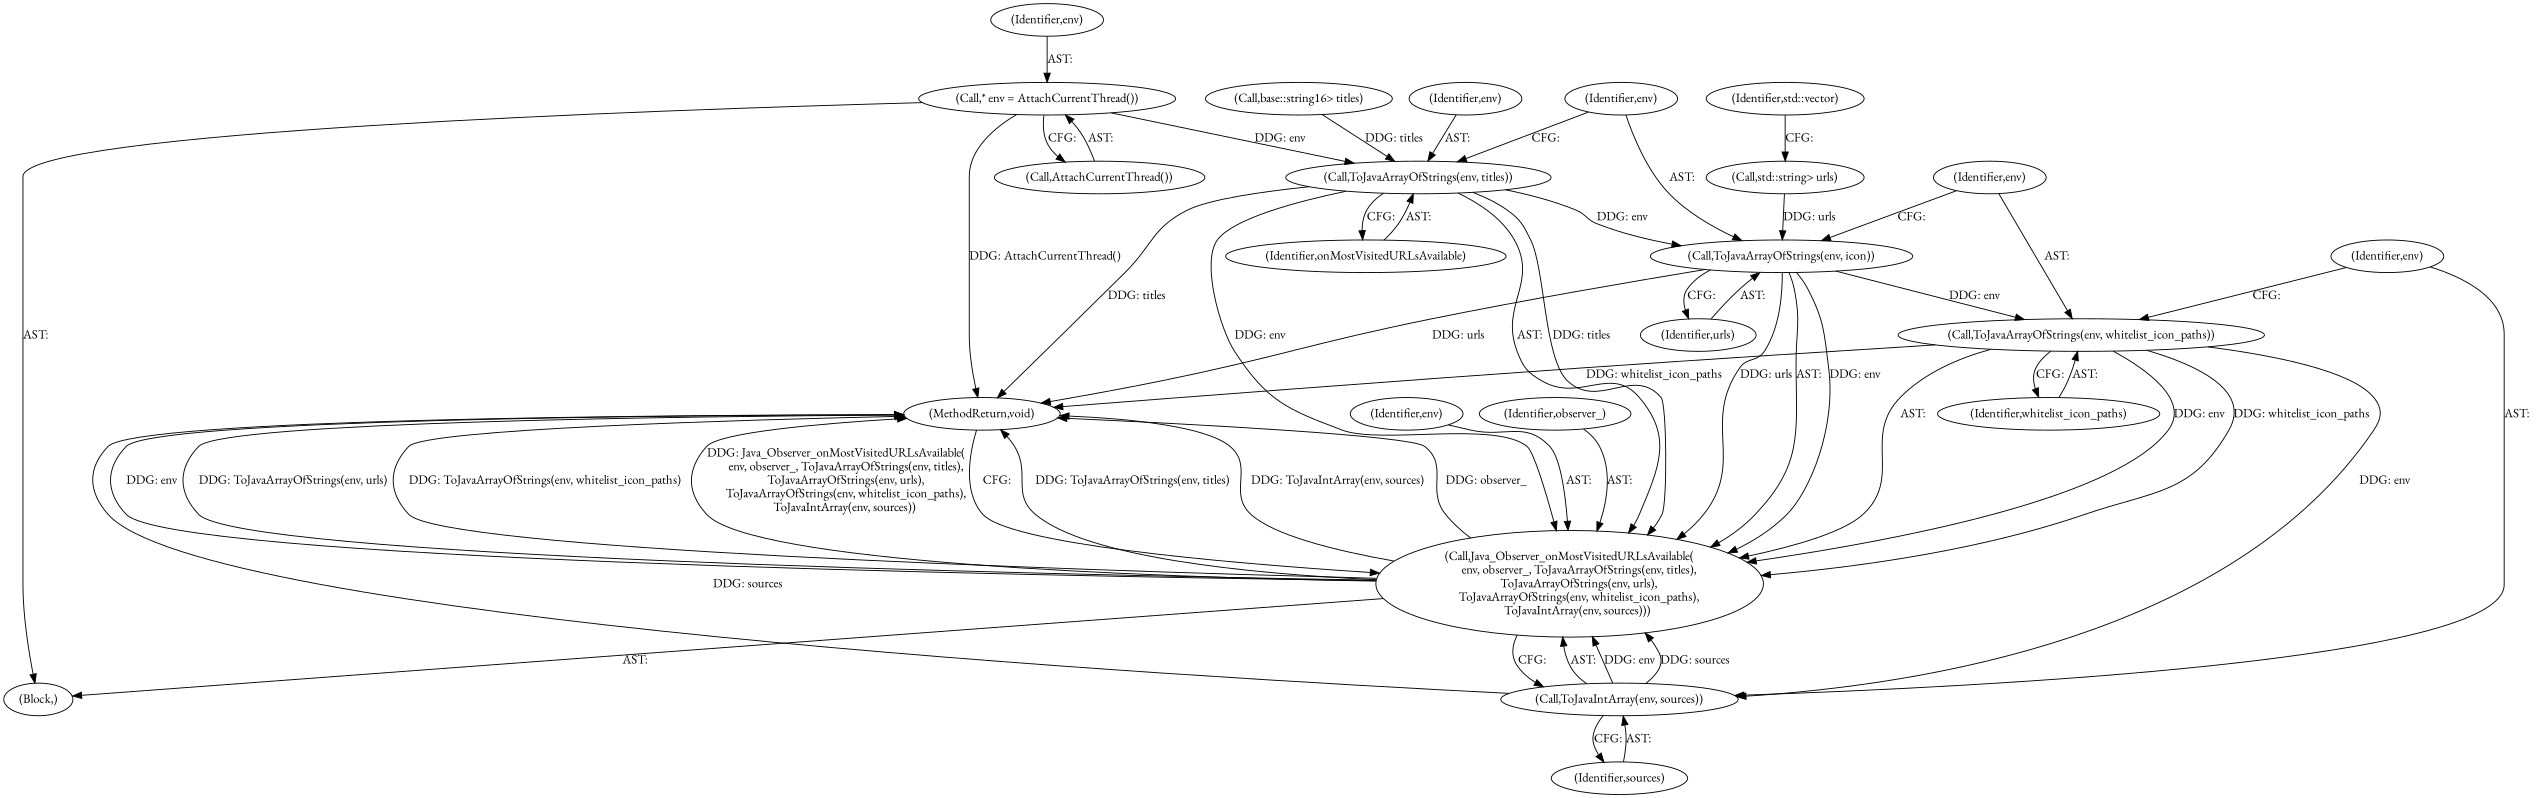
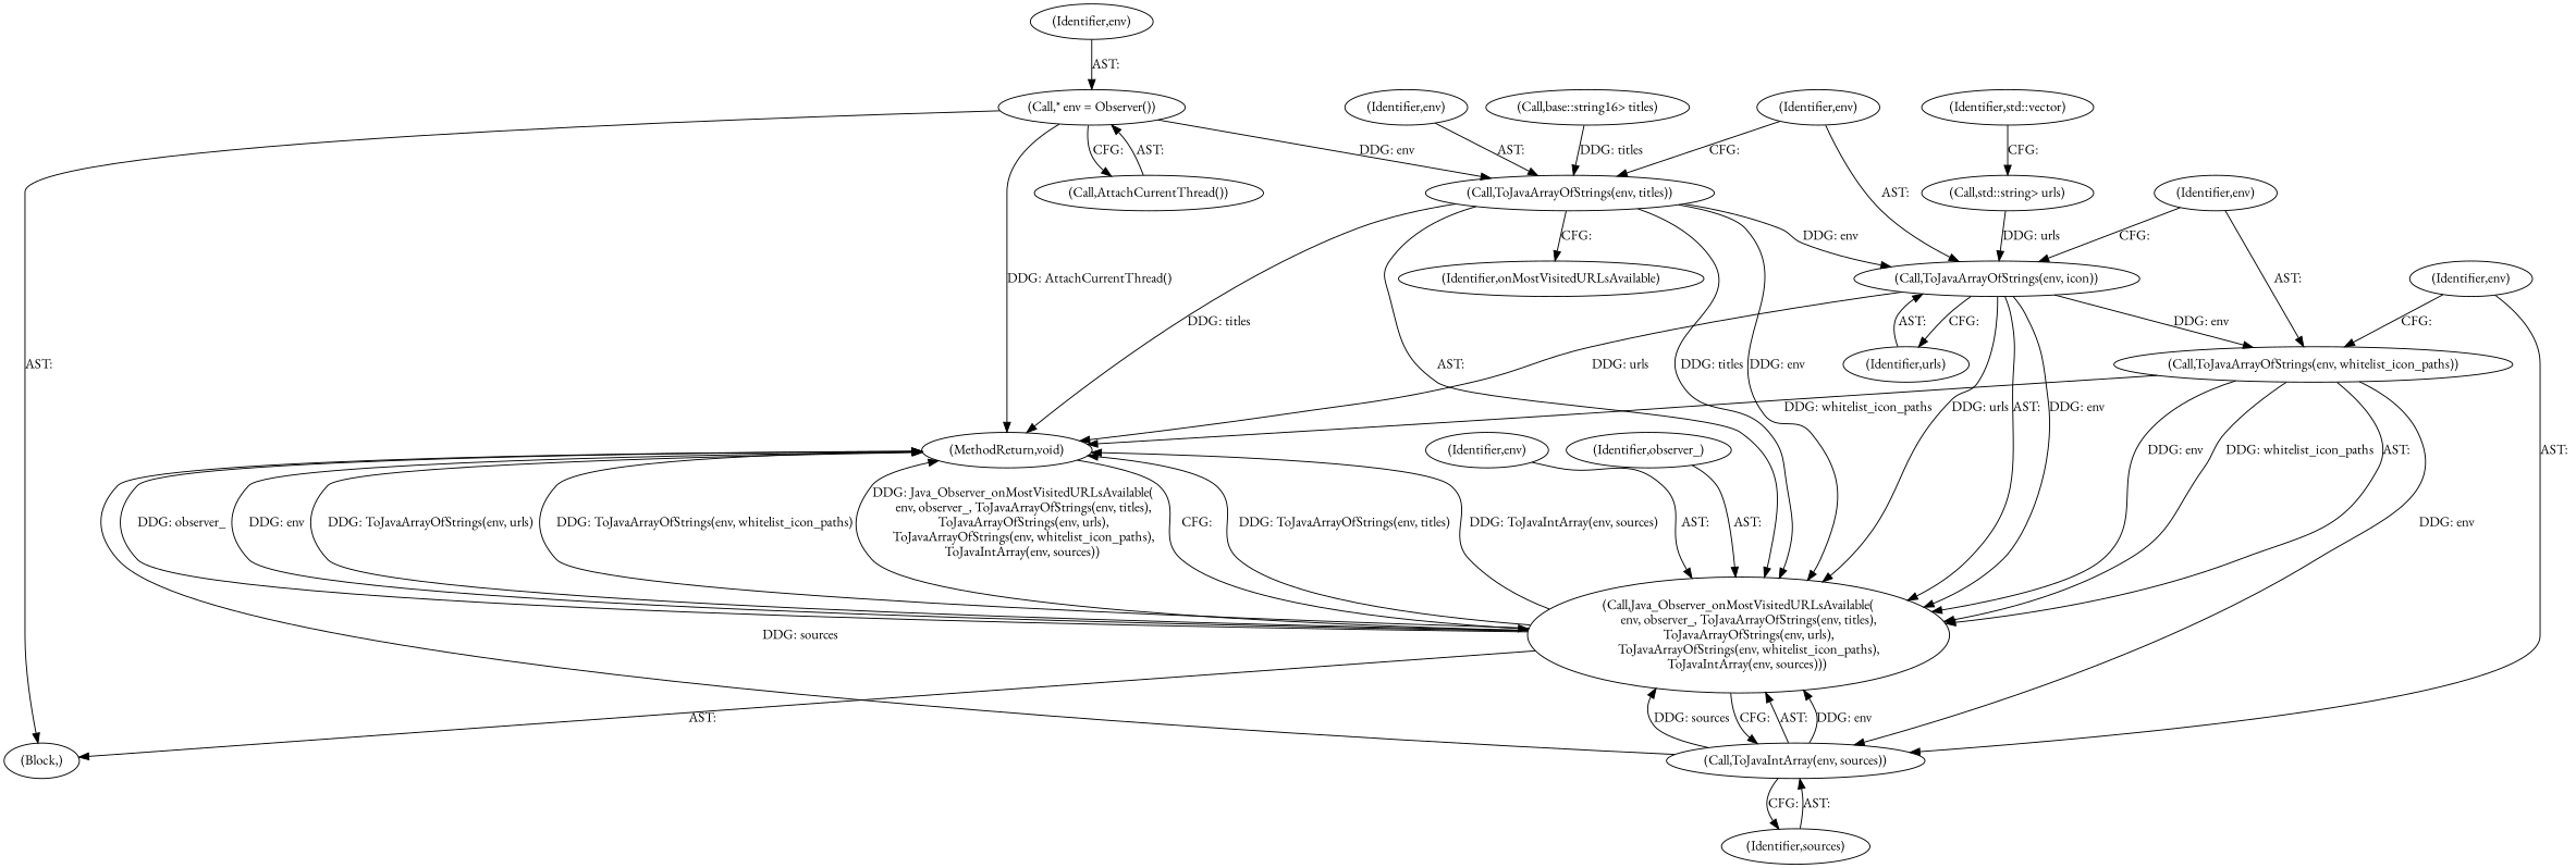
  digraph {
    fontname="EB Garamond"
    node [fontname="EB Garamond"]
    edge [fontname="EB Garamond"]
-   n1 [label="(Call,* env = AttachCurrentThread())"]
+   n1 [label="(Call,* env = Observer())"]
    n2 [label="(Call,ToJavaArrayOfStrings(env, titles))"]
    n3 [label="(Block,)"]
    n4 [label="(MethodReturn,void)"]
    n5 [label="(Call,AttachCurrentThread())"]
    n6 [label="(Call,Java_Observer_onMostVisitedURLsAvailable(\n       env, observer_, ToJavaArrayOfStrings(env, titles),\n       ToJavaArrayOfStrings(env, urls),\n       ToJavaArrayOfStrings(env, whitelist_icon_paths),\n      ToJavaIntArray(env, sources)))"]
    n7 [label="(Call,ToJavaArrayOfStrings(env, icon))"]
    n8 [label="(Identifier,onMostVisitedURLsAvailable)"]
    n9 [label="(Call,ToJavaIntArray(env, sources))"]
    n10 [label="(Call,ToJavaArrayOfStrings(env, whitelist_icon_paths))"]
    n11 [label="(Identifier,urls)"]
    n12 [label="(Identifier,sources)"]
-   n13 [label="(Identifier,whitelist_icon_paths)"]
    n14 [label="(Identifier,env)"]
    n15 [label="(Identifier,env)"]
    n16 [label="(Call,base::string16> titles)"]
    n17 [label="(Identifier,env)"]
    n18 [label="(Call,std::string> urls)"]
    n19 [label="(Identifier,observer_)"]
    n20 [label="(Identifier,env)"]
    n21 [label="(Identifier,env)"]
    n22 [label="(Identifier,std::vector)"]
    n23 [label="(Identifier,env)"]
    n1 -> n2 [label="DDG: env"]
    n1 -> n3 [label="AST: "]
    n1 -> n4 [label="DDG: AttachCurrentThread()"]
    n1 -> n5 [label="CFG: "]
    n2 -> n4 [label="DDG: titles"]
    n2 -> n6 [label="AST: "]
    n2 -> n6 [label="DDG: env"]
    n2 -> n6 [label="DDG: titles"]
    n2 -> n7 [label="DDG: env"]
    n2 -> n8 [label="CFG: "]
    n4 -> n6 [label="CFG: "]
    n5 -> n1 [label="AST: "]
    n6 -> n3 [label="AST: "]
    n6 -> n4 [label="DDG: ToJavaArrayOfStrings(env, titles)"]
    n6 -> n4 [label="DDG: ToJavaIntArray(env, sources)"]
    n6 -> n4 [label="DDG: observer_"]
    n6 -> n4 [label="DDG: env"]
    n6 -> n4 [label="DDG: ToJavaArrayOfStrings(env, urls)"]
    n6 -> n4 [label="DDG: ToJavaArrayOfStrings(env, whitelist_icon_paths)"]
    n6 -> n4 [label="DDG: Java_Observer_onMostVisitedURLsAvailable(\n       env, observer_, ToJavaArrayOfStrings(env, titles),\n       ToJavaArrayOfStrings(env, urls),\n       ToJavaArrayOfStrings(env, whitelist_icon_paths),\n      ToJavaIntArray(env, sources))"]
    n6 -> n9 [label="CFG: "]
    n7 -> n4 [label="DDG: urls"]
    n7 -> n6 [label="AST: "]
    n7 -> n6 [label="DDG: env"]
    n7 -> n6 [label="DDG: urls"]
    n7 -> n10 [label="DDG: env"]
    n7 -> n11 [label="CFG: "]
-   n8 -> n2 [label="AST: "]
    n9 -> n4 [label="DDG: sources"]
    n9 -> n6 [label="AST: "]
    n9 -> n6 [label="DDG: env"]
    n9 -> n6 [label="DDG: sources"]
    n9 -> n12 [label="CFG: "]
    n10 -> n4 [label="DDG: whitelist_icon_paths"]
    n10 -> n6 [label="AST: "]
    n10 -> n6 [label="DDG: env"]
    n10 -> n6 [label="DDG: whitelist_icon_paths"]
    n10 -> n9 [label="DDG: env"]
-   n10 -> n13 [label="CFG: "]
    n11 -> n7 [label="AST: "]
    n12 -> n9 [label="AST: "]
-   n13 -> n10 [label="AST: "]
    n14 -> n2 [label="CFG: "]
    n14 -> n7 [label="AST: "]
    n15 -> n6 [label="AST: "]
    n16 -> n2 [label="DDG: titles"]
    n17 -> n2 [label="AST: "]
    n18 -> n7 [label="DDG: urls"]
    n19 -> n6 [label="AST: "]
    n20 -> n9 [label="AST: "]
    n20 -> n10 [label="CFG: "]
    n21 -> n7 [label="CFG: "]
    n21 -> n10 [label="AST: "]
    n22 -> n18 [label="CFG: "]
    n23 -> n1 [label="AST: "]
  }
